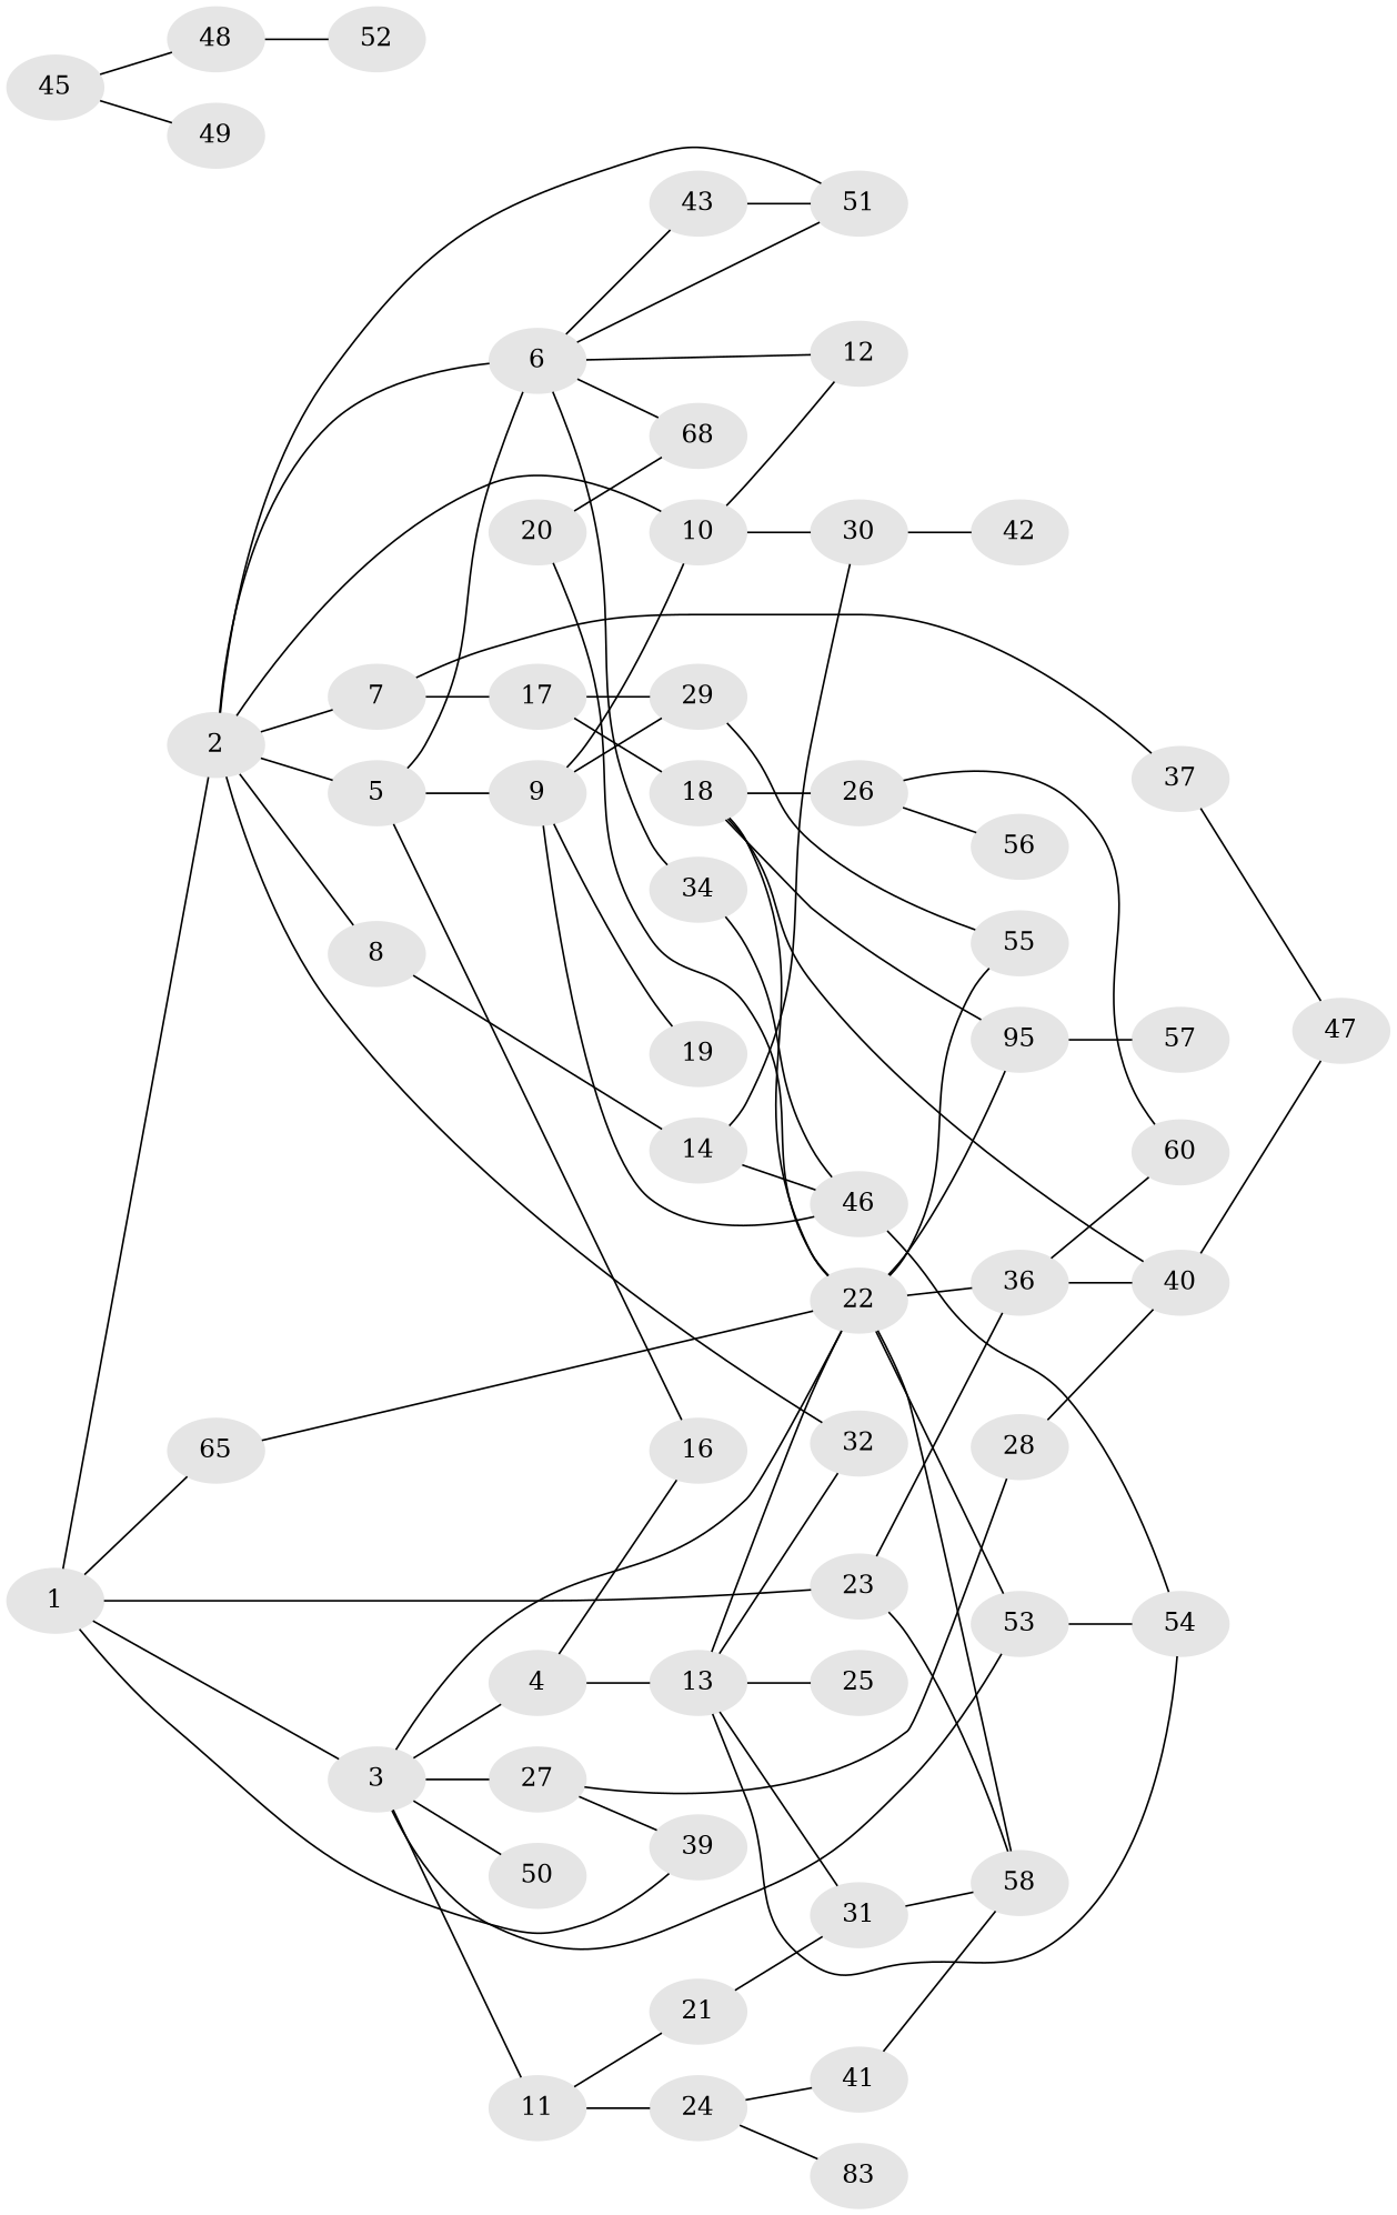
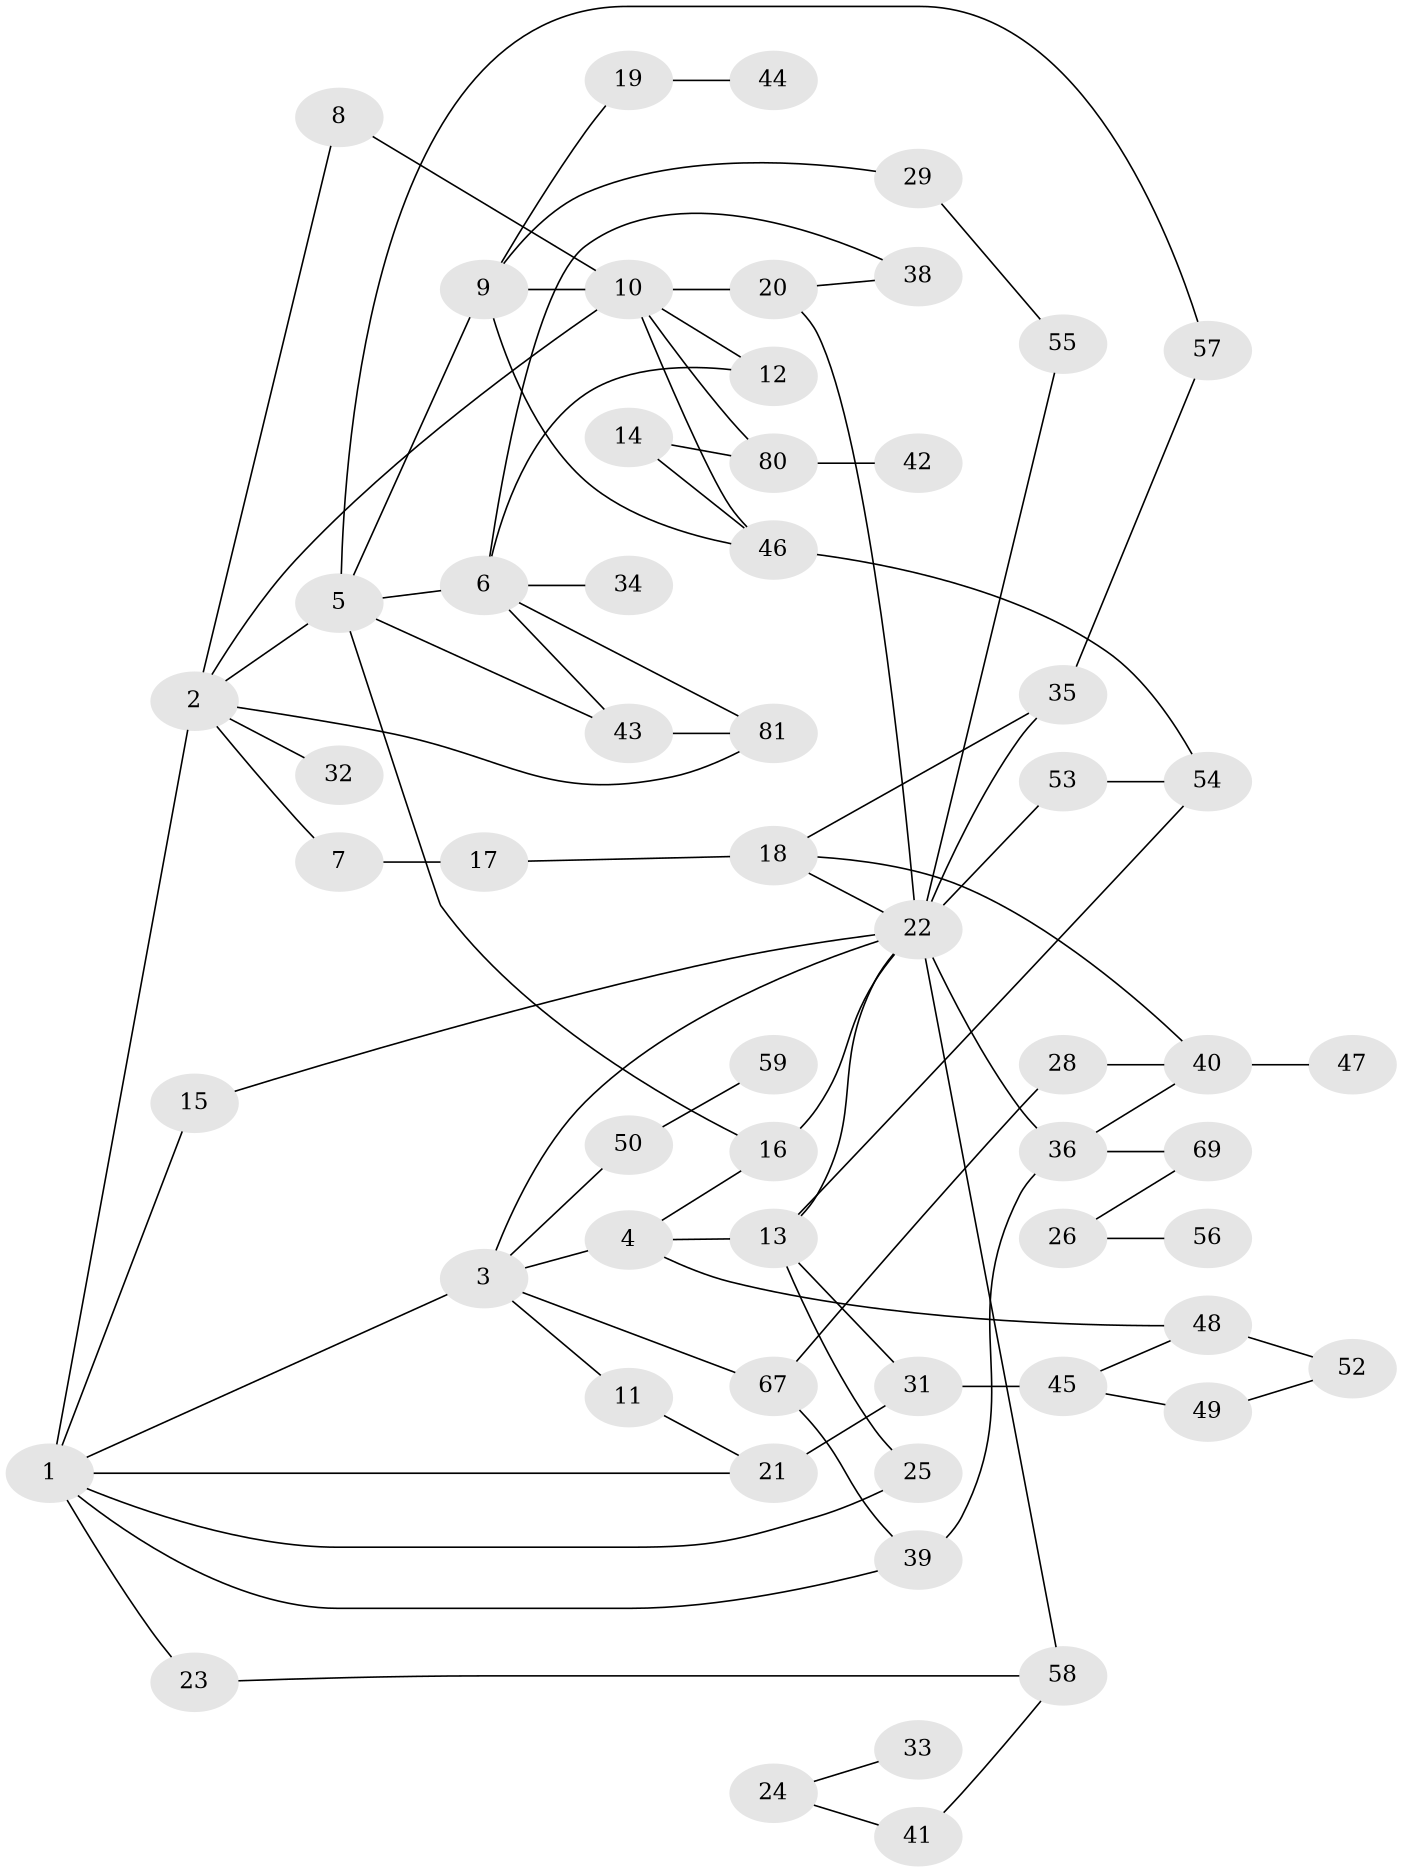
  graph {
    rankdir=LR
    node [color=gray90 style=filled]
    edge [weight=1.0]
    1
    2
    3
-   15 [label=65]
+   15
    21
    23
    25
    39
    5
    6
    7
    8
    10
    32
-   51
+   51 [label=81]
    4
    11
    22
-   27
+   27 [label=67]
    50
    53
    31
    36
    58
    16
    9
    43
    57
    12
    34
-   38 [label=68]
+   38
    17
-   37
    14
    46
    20
-   30
+   30 [label=80]
    13
    48
    24
    55
-   35 [label=95]
+   35
    28
+   59
    54
    52
    19
    29
    18
    47
+   44
    42
-   33 [label=83]
+   33
    41
    45
    26
    40
    56
-   60
+   60 [label=69]
    49
    1 -- 2
    1 -- 3
    1 -- 15
+   1 -- 21
    1 -- 23
+   1 -- 25
    1 -- 39
    2 -- 5
-   2 -- 6
    2 -- 7
    2 -- 8
    2 -- 10
    2 -- 32
    2 -- 51
    3 -- 4
    3 -- 11
    3 -- 22
    3 -- 27
    3 -- 50
-   3 -- 53
    15 -- 22
    21 -- 31
-   23 -- 36
+   39 -- 36
    23 -- 58
    5 -- 6
    5 -- 16
    5 -- 9
+   5 -- 43
+   5 -- 57
    6 -- 51
    6 -- 43
    6 -- 12 [weight=2.0]
    6 -- 34
    6 -- 38
    7 -- 17
-   7 -- 37
-   8 -- 14
+   8 -- 10
    10 -- 12
-   34 -- 46
+   10 -- 46
+   10 -- 20 [weight=2.0]
    10 -- 30
    4 -- 16
    4 -- 13
+   4 -- 48
    11 -- 21
-   11 -- 24
    22 -- 53
    22 -- 36
    22 -- 58
    22 -- 55
    22 -- 35
    27 -- 39
    27 -- 28
+   50 -- 59
    53 -- 54
-   31 -- 58
+   31 -- 45
    36 -- 40
    36 -- 60
+   16 -- 22
    9 -- 10
    9 -- 46
    9 -- 19
    9 -- 29
    43 -- 51
-   17 -- 29
    17 -- 18
-   37 -- 47
    14 -- 46
    14 -- 30
    46 -- 54
    20 -- 22
    20 -- 38
    30 -- 42
    13 -- 25
-   13 -- 32
    13 -- 22
    13 -- 31
    13 -- 54
    48 -- 52
    24 -- 33
    24 -- 41
    35 -- 57
    28 -- 40 [weight=2.0]
+   19 -- 44
    29 -- 55
    18 -- 22
    18 -- 35
-   18 -- 26
    18 -- 40
    41 -- 58
    45 -- 48
    45 -- 49
    26 -- 56
    26 -- 60
    40 -- 47
+   49 -- 52
  }
